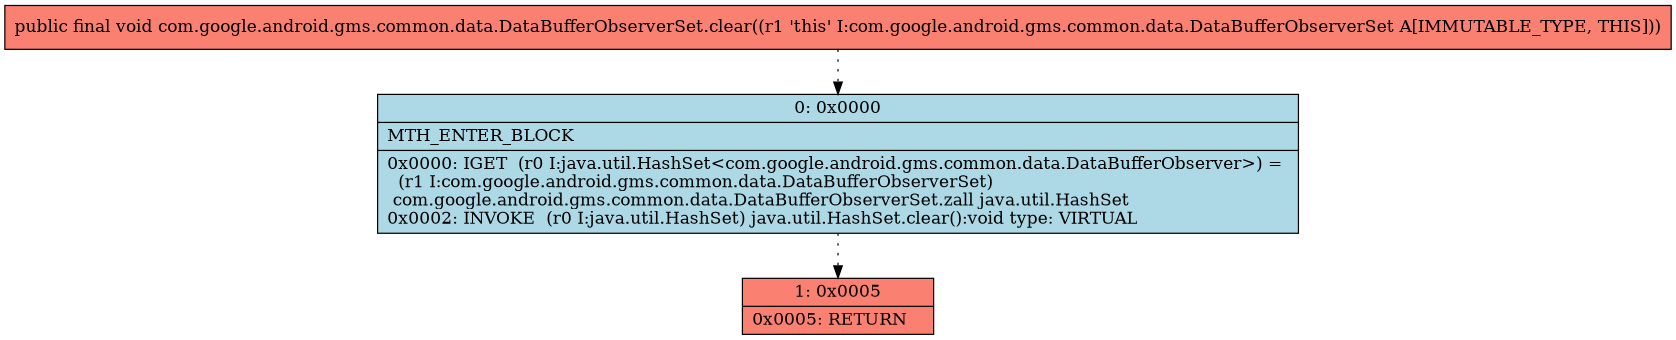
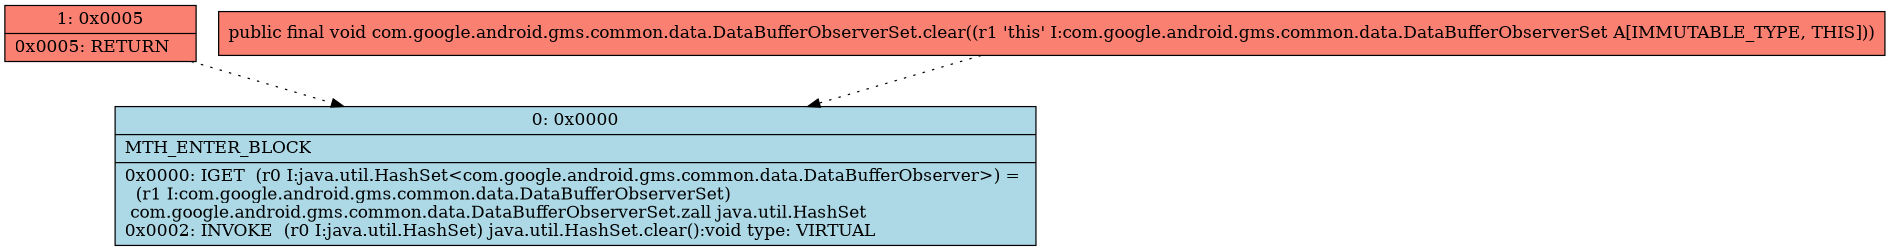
  digraph {
    node [shape=record style=filled fillcolor=salmon]
    edge [style=dotted]
    n1 [label="{0\:\ 0x0000|MTH_ENTER_BLOCK\l|0x0000: IGET  (r0 I:java.util.HashSet\<com.google.android.gms.common.data.DataBufferObserver\>) = \l  (r1 I:com.google.android.gms.common.data.DataBufferObserverSet)\l com.google.android.gms.common.data.DataBufferObserverSet.zall java.util.HashSet \l0x0002: INVOKE  (r0 I:java.util.HashSet) java.util.HashSet.clear():void type: VIRTUAL \l}" fillcolor=lightblue]
    n2 [label="{1\:\ 0x0005|0x0005: RETURN   \l}"]
    n3 [label="{public final void com.google.android.gms.common.data.DataBufferObserverSet.clear((r1 'this' I:com.google.android.gms.common.data.DataBufferObserverSet A[IMMUTABLE_TYPE, THIS])) }"]
-   n1 -> n2
+   n2 -> n1
    n3 -> n1
  }
